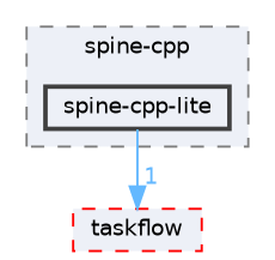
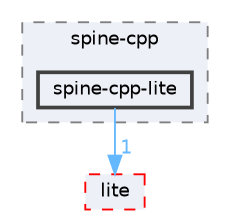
  digraph {
    compound=true
    node [fillcolor="#edf0f7" fontname=Helvetica fontsize=10 shape=box]
    n1 [color=grey25 height=0.2 label="spine-cpp-lite" style="filled,bold" width=0.4]
-   n2 [color=red height=0.2 label=taskflow style="filled,dashed" width=0.4]
+   n2 [color=red height=0.2 label=lite style="filled,dashed" width=0.4]
    subgraph cluster_1 {
      bgcolor="#edf0f7"
      fontname=Helvetica
      fontsize=10
      label="spine-cpp"
      pencolor=grey50
      style="filled,dashed"
      n1
    }
    n1 -> n2 [color=steelblue1 fontcolor=steelblue1 fontname=Helvetica fontsize=10 headlabel=1 labeldistance=1.5 labelfontname=Helvetica labelfontsize=10]
  }
